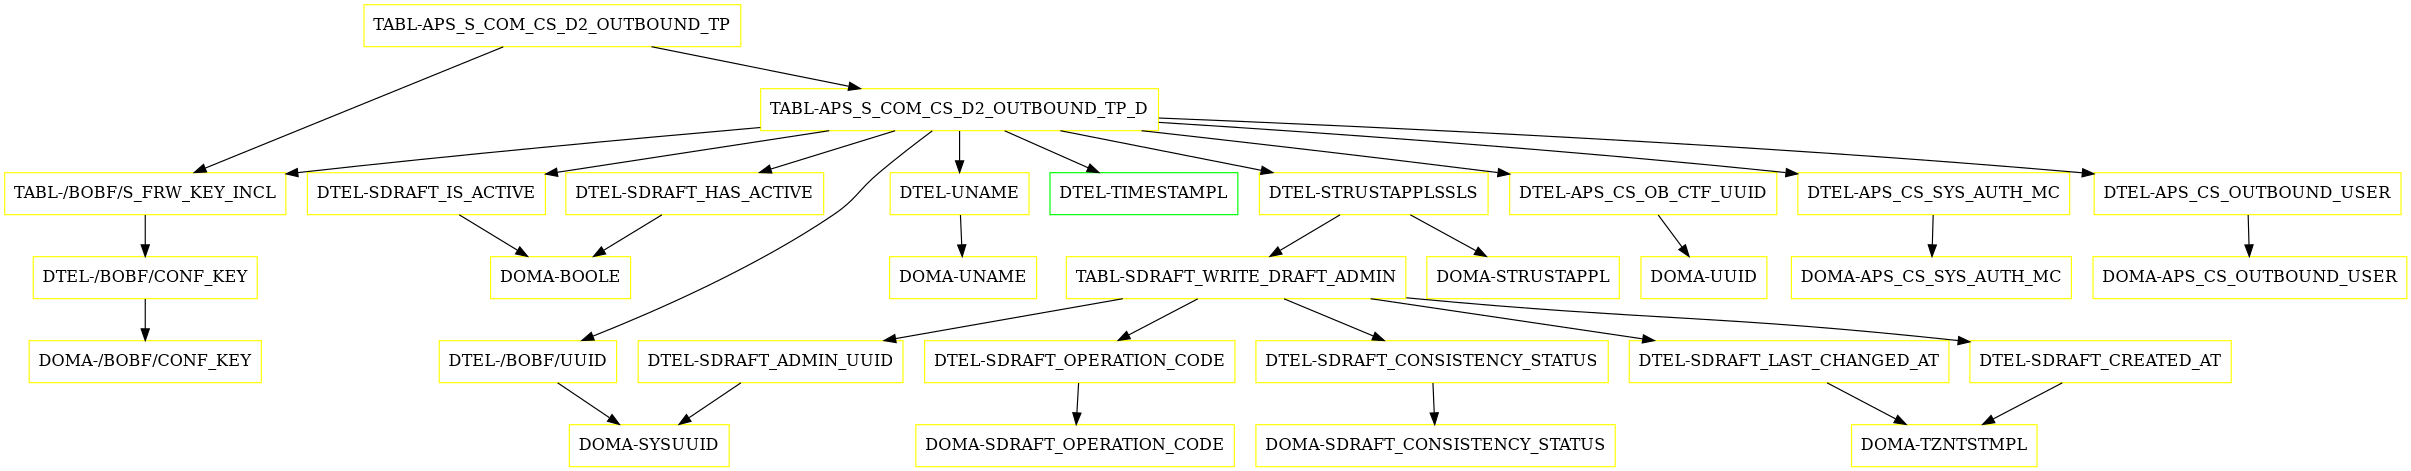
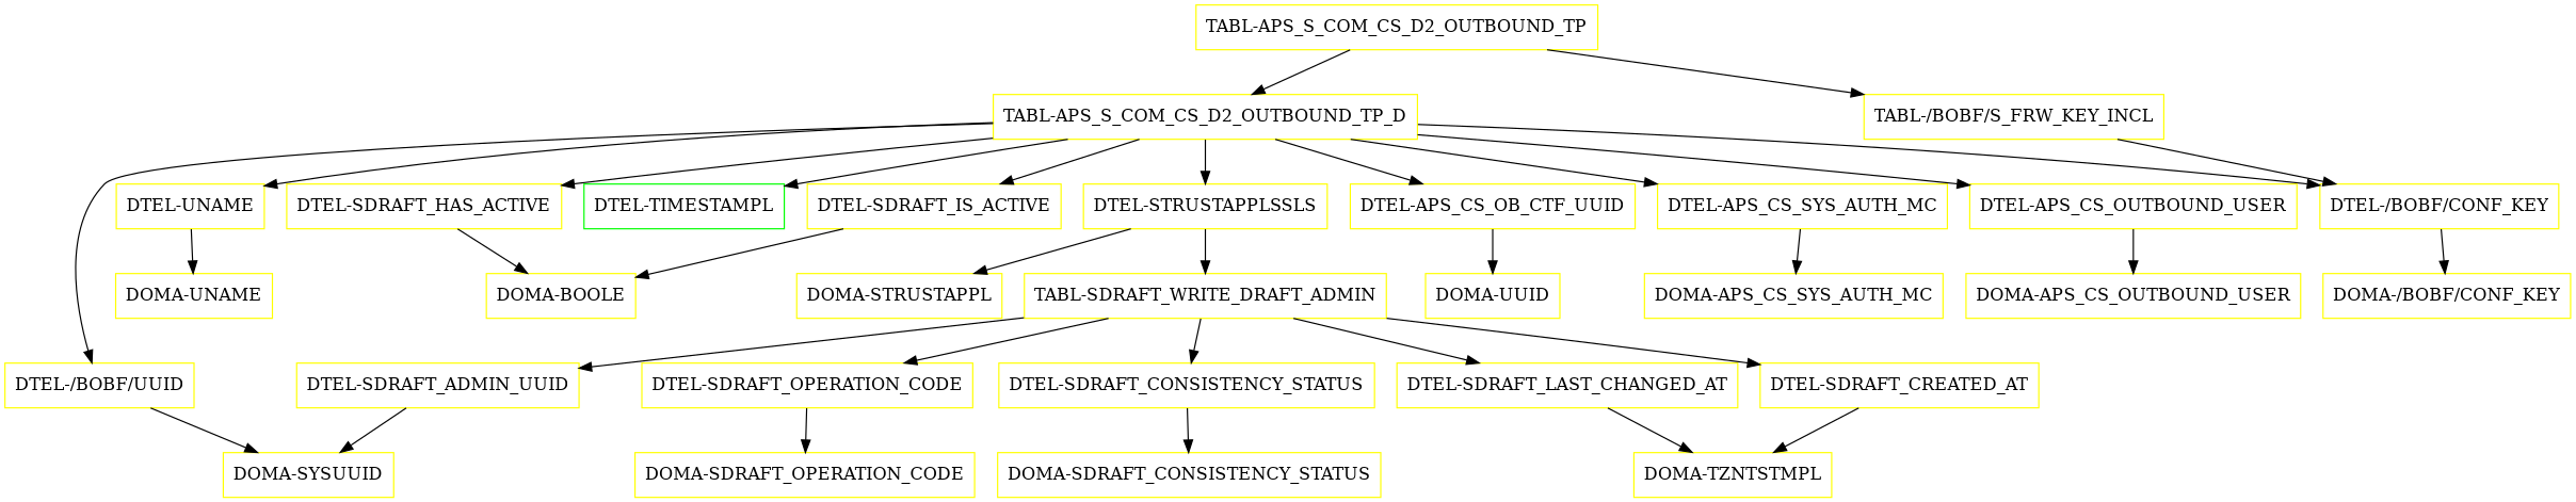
  digraph {
    node [color=yellow shape=box]
    "TABL-APS_S_COM_CS_D2_OUTBOUND_TP"
    "TABL-APS_S_COM_CS_D2_OUTBOUND_TP_D"
    "TABL-/BOBF/S_FRW_KEY_INCL"
    "DTEL-SDRAFT_IS_ACTIVE"
    "DTEL-SDRAFT_HAS_ACTIVE"
    "DTEL-/BOBF/UUID"
    "DTEL-UNAME"
    "DTEL-TIMESTAMPL" [color=green]
    "DTEL-STRUSTAPPLSSLS"
    "DTEL-APS_CS_OB_CTF_UUID"
    "DTEL-/BOBF/CONF_KEY"
    "DTEL-APS_CS_SYS_AUTH_MC"
    "DTEL-APS_CS_OUTBOUND_USER"
    "DOMA-BOOLE"
    "TABL-SDRAFT_WRITE_DRAFT_ADMIN"
    "DTEL-SDRAFT_OPERATION_CODE"
    "DTEL-SDRAFT_CONSISTENCY_STATUS"
    "DTEL-SDRAFT_ADMIN_UUID"
    "DTEL-SDRAFT_LAST_CHANGED_AT"
    "DTEL-SDRAFT_CREATED_AT"
    "DOMA-SYSUUID"
    "DOMA-UNAME"
    "DOMA-STRUSTAPPL"
    "DOMA-UUID"
    "DOMA-/BOBF/CONF_KEY"
    "DOMA-APS_CS_SYS_AUTH_MC"
    "DOMA-APS_CS_OUTBOUND_USER"
    "DOMA-SDRAFT_OPERATION_CODE"
    "DOMA-SDRAFT_CONSISTENCY_STATUS"
    "DOMA-TZNTSTMPL"
    "TABL-APS_S_COM_CS_D2_OUTBOUND_TP" -> "TABL-APS_S_COM_CS_D2_OUTBOUND_TP_D"
    "TABL-APS_S_COM_CS_D2_OUTBOUND_TP" -> "TABL-/BOBF/S_FRW_KEY_INCL"
    "TABL-APS_S_COM_CS_D2_OUTBOUND_TP_D" -> "DTEL-SDRAFT_IS_ACTIVE"
    "TABL-APS_S_COM_CS_D2_OUTBOUND_TP_D" -> "DTEL-SDRAFT_HAS_ACTIVE"
    "TABL-APS_S_COM_CS_D2_OUTBOUND_TP_D" -> "DTEL-/BOBF/UUID"
    "TABL-APS_S_COM_CS_D2_OUTBOUND_TP_D" -> "DTEL-UNAME"
    "TABL-APS_S_COM_CS_D2_OUTBOUND_TP_D" -> "DTEL-TIMESTAMPL"
    "TABL-APS_S_COM_CS_D2_OUTBOUND_TP_D" -> "DTEL-STRUSTAPPLSSLS"
    "TABL-APS_S_COM_CS_D2_OUTBOUND_TP_D" -> "DTEL-APS_CS_OB_CTF_UUID"
-   "TABL-APS_S_COM_CS_D2_OUTBOUND_TP_D" -> "TABL-/BOBF/S_FRW_KEY_INCL"
+   "TABL-APS_S_COM_CS_D2_OUTBOUND_TP_D" -> "DTEL-/BOBF/CONF_KEY"
    "TABL-APS_S_COM_CS_D2_OUTBOUND_TP_D" -> "DTEL-APS_CS_SYS_AUTH_MC"
    "TABL-APS_S_COM_CS_D2_OUTBOUND_TP_D" -> "DTEL-APS_CS_OUTBOUND_USER"
    "TABL-/BOBF/S_FRW_KEY_INCL" -> "DTEL-/BOBF/CONF_KEY"
    "DTEL-SDRAFT_IS_ACTIVE" -> "DOMA-BOOLE"
    "DTEL-SDRAFT_HAS_ACTIVE" -> "DOMA-BOOLE"
    "DTEL-/BOBF/UUID" -> "DOMA-SYSUUID"
    "DTEL-UNAME" -> "DOMA-UNAME"
    "DTEL-STRUSTAPPLSSLS" -> "TABL-SDRAFT_WRITE_DRAFT_ADMIN"
    "DTEL-STRUSTAPPLSSLS" -> "DOMA-STRUSTAPPL"
    "DTEL-APS_CS_OB_CTF_UUID" -> "DOMA-UUID"
    "DTEL-/BOBF/CONF_KEY" -> "DOMA-/BOBF/CONF_KEY"
    "DTEL-APS_CS_SYS_AUTH_MC" -> "DOMA-APS_CS_SYS_AUTH_MC"
    "DTEL-APS_CS_OUTBOUND_USER" -> "DOMA-APS_CS_OUTBOUND_USER"
    "TABL-SDRAFT_WRITE_DRAFT_ADMIN" -> "DTEL-SDRAFT_OPERATION_CODE"
    "TABL-SDRAFT_WRITE_DRAFT_ADMIN" -> "DTEL-SDRAFT_CONSISTENCY_STATUS"
    "TABL-SDRAFT_WRITE_DRAFT_ADMIN" -> "DTEL-SDRAFT_ADMIN_UUID"
    "TABL-SDRAFT_WRITE_DRAFT_ADMIN" -> "DTEL-SDRAFT_LAST_CHANGED_AT"
    "TABL-SDRAFT_WRITE_DRAFT_ADMIN" -> "DTEL-SDRAFT_CREATED_AT"
    "DTEL-SDRAFT_OPERATION_CODE" -> "DOMA-SDRAFT_OPERATION_CODE"
    "DTEL-SDRAFT_CONSISTENCY_STATUS" -> "DOMA-SDRAFT_CONSISTENCY_STATUS"
    "DTEL-SDRAFT_ADMIN_UUID" -> "DOMA-SYSUUID"
    "DTEL-SDRAFT_LAST_CHANGED_AT" -> "DOMA-TZNTSTMPL"
    "DTEL-SDRAFT_CREATED_AT" -> "DOMA-TZNTSTMPL"
  }
